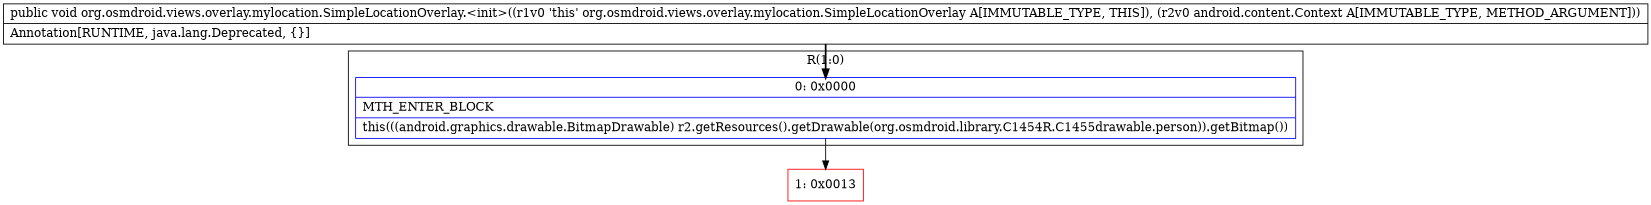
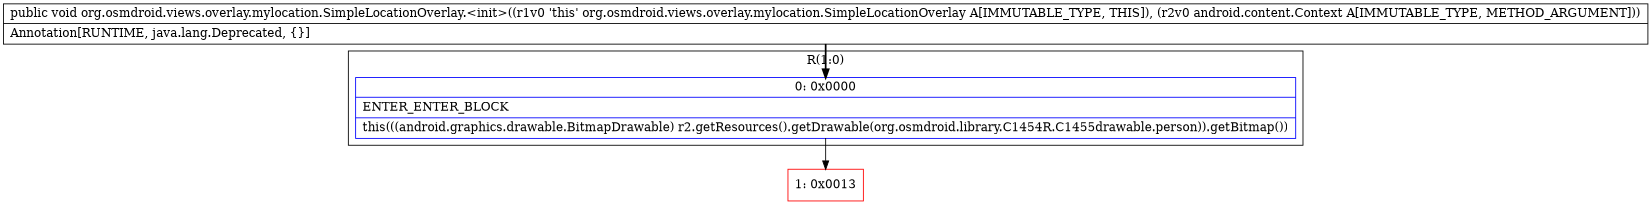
  digraph {
    node [shape=record]
-   n1 [color=blue label="{0\:\ 0x0000|MTH_ENTER_BLOCK\l|this(((android.graphics.drawable.BitmapDrawable) r2.getResources().getDrawable(org.osmdroid.library.C1454R.C1455drawable.person)).getBitmap())\l}"]
+   n1 [color=blue label="{0\:\ 0x0000|ENTER_ENTER_BLOCK\l|this(((android.graphics.drawable.BitmapDrawable) r2.getResources().getDrawable(org.osmdroid.library.C1454R.C1455drawable.person)).getBitmap())\l}"]
    n2 [color=red label="{1\:\ 0x0013}"]
    n3 [label="{public void org.osmdroid.views.overlay.mylocation.SimpleLocationOverlay.\<init\>((r1v0 'this' org.osmdroid.views.overlay.mylocation.SimpleLocationOverlay A[IMMUTABLE_TYPE, THIS]), (r2v0 android.content.Context A[IMMUTABLE_TYPE, METHOD_ARGUMENT]))  | Annotation[RUNTIME, java.lang.Deprecated, \{\}]\l}"]
    subgraph cluster_1 {
      label="R(1:0)"
      n1
    }
    n1 -> n2 [style=solid]
    n3 -> n1 [style=bold]
  }
